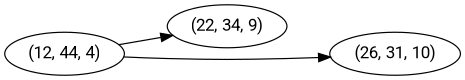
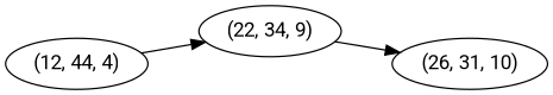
  digraph {
    fontname=Roboto
    rankdir=LR
    node [fontname=Roboto]
    edge [fontname=Roboto]
    "(12, 44, 4)"
    "(22, 34, 9)"
    n3 [label="(26, 31, 10)"]
    "(12, 44, 4)" -> "(22, 34, 9)"
-   "(12, 44, 4)" -> n3
+   "(22, 34, 9)" -> n3
  }
